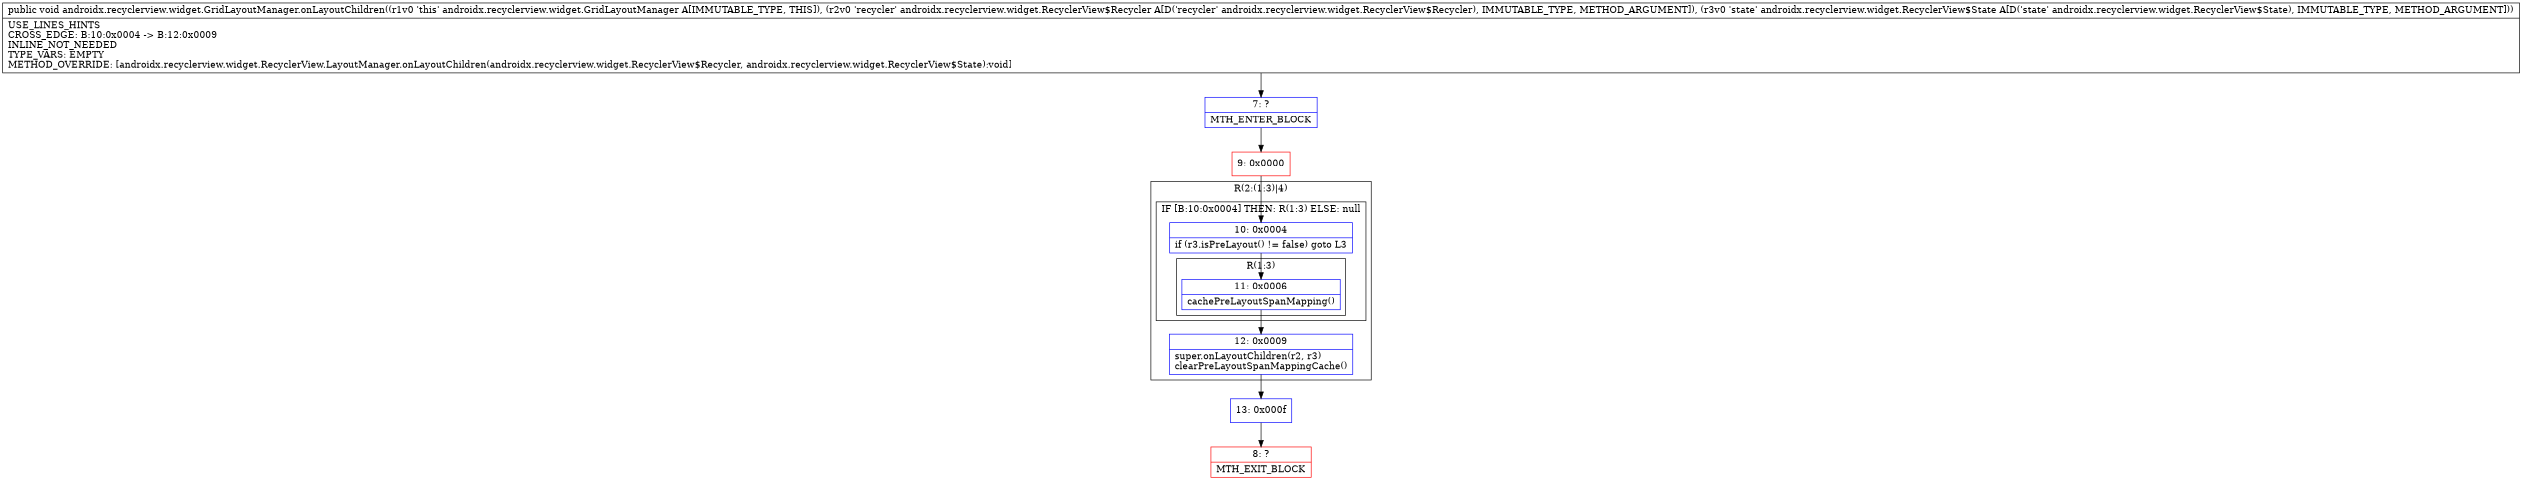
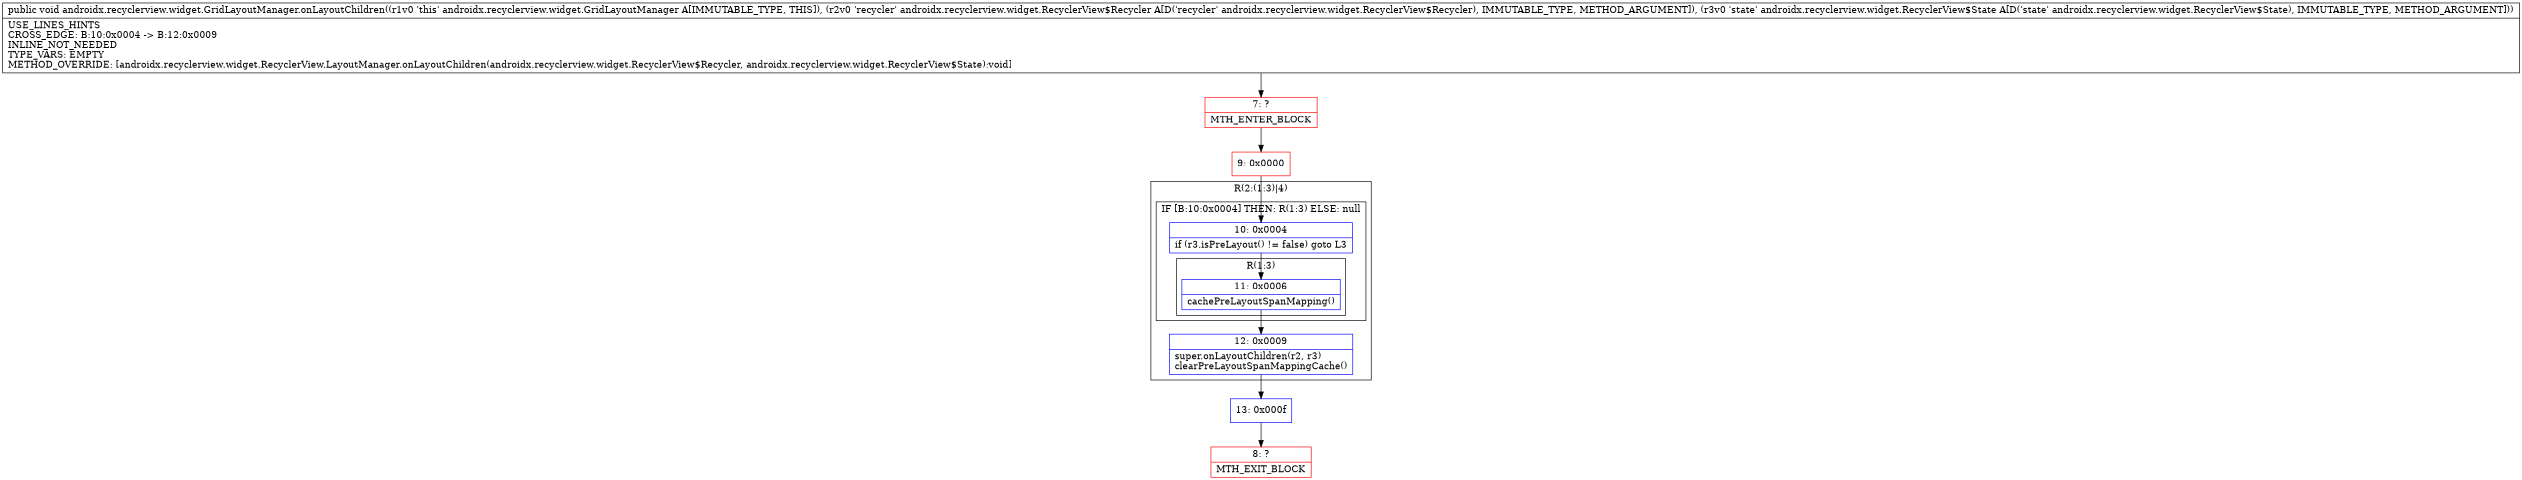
  digraph {
    node [color=blue shape=record]
    n1 [label="{11\:\ 0x0006|cachePreLayoutSpanMapping()\l}"]
    n2 [label="{10\:\ 0x0004|if (r3.isPreLayout() != false) goto L3\l}"]
    n3 [label="{12\:\ 0x0009|super.onLayoutChildren(r2, r3)\lclearPreLayoutSpanMappingCache()\l}"]
    n4 [label="{13\:\ 0x000f}"]
    n5 [color=red label="{8\:\ ?|MTH_EXIT_BLOCK\l}"]
-   n6 [label="{7\:\ ?|MTH_ENTER_BLOCK\l}"]
+   n6 [color=red label="{7\:\ ?|MTH_ENTER_BLOCK\l}"]
    n7 [color=red label="{9\:\ 0x0000}"]
    n8 [label="{public void androidx.recyclerview.widget.GridLayoutManager.onLayoutChildren((r1v0 'this' androidx.recyclerview.widget.GridLayoutManager A[IMMUTABLE_TYPE, THIS]), (r2v0 'recycler' androidx.recyclerview.widget.RecyclerView$Recycler A[D('recycler' androidx.recyclerview.widget.RecyclerView$Recycler), IMMUTABLE_TYPE, METHOD_ARGUMENT]), (r3v0 'state' androidx.recyclerview.widget.RecyclerView$State A[D('state' androidx.recyclerview.widget.RecyclerView$State), IMMUTABLE_TYPE, METHOD_ARGUMENT]))  | USE_LINES_HINTS\lCROSS_EDGE: B:10:0x0004 \-\> B:12:0x0009\lINLINE_NOT_NEEDED\lTYPE_VARS: EMPTY\lMETHOD_OVERRIDE: [androidx.recyclerview.widget.RecyclerView.LayoutManager.onLayoutChildren(androidx.recyclerview.widget.RecyclerView$Recycler, androidx.recyclerview.widget.RecyclerView$State):void]\l}" color=""]
    subgraph cluster_1 {
      label="R(2:(1:3)|4)"
      n3
      subgraph cluster_2 {
        label="IF [B:10:0x0004] THEN: R(1:3) ELSE: null"
        n2
        subgraph cluster_3 {
          label="R(1:3)"
          n1
        }
      }
    }
    n1 -> n3
    n2 -> n1
    n3 -> n4
    n4 -> n5
    n6 -> n7
    n7 -> n2
    n8 -> n6
  }
